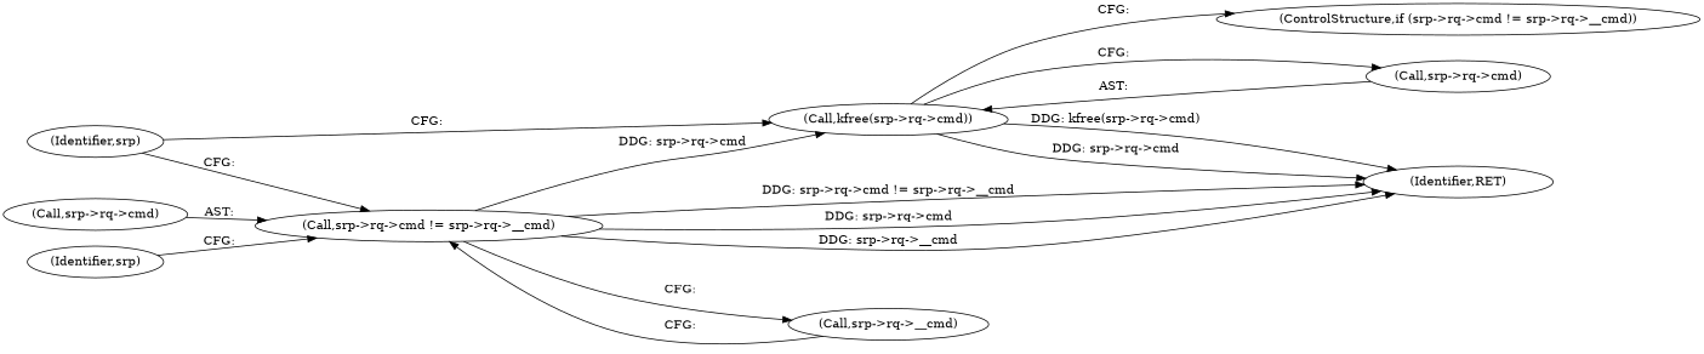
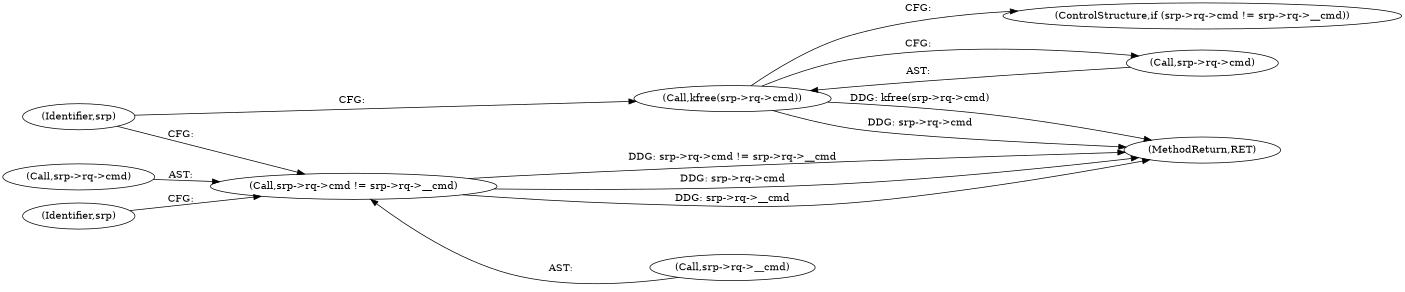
  digraph {
    rankdir=LR
    n1 [label="(Call,kfree(srp->rq->cmd))"]
    n2 [label="(ControlStructure,if (srp->rq->cmd != srp->rq->__cmd))"]
    n3 [label="(Call,srp->rq->cmd)"]
-   n4 [label="(Identifier,RET)"]
+   n4 [label="(MethodReturn,RET)"]
    n5 [label="(Call,srp->rq->cmd != srp->rq->__cmd)"]
    n6 [label="(Call,srp->rq->__cmd)"]
    n7 [label="(Identifier,srp)"]
    n8 [label="(Call,srp->rq->cmd)"]
    n9 [label="(Identifier,srp)"]
    n1 -> n2 [label="CFG: "]
    n1 -> n3 [label="CFG: "]
    n1 -> n4 [label="DDG: kfree(srp->rq->cmd)"]
    n1 -> n4 [label="DDG: srp->rq->cmd"]
    n3 -> n1 [label="AST: "]
-   n5 -> n1 [label="DDG: srp->rq->cmd"]
    n5 -> n4 [label="DDG: srp->rq->cmd != srp->rq->__cmd"]
    n5 -> n4 [label="DDG: srp->rq->cmd"]
    n5 -> n4 [label="DDG: srp->rq->__cmd"]
-   n5 -> n6 [label="CFG: "]
-   n6 -> n5 [label="CFG: "]
+   n6 -> n5 [label="AST: "]
    n7 -> n1 [label="CFG: "]
    n7 -> n5 [label="CFG: "]
    n8 -> n5 [label="AST: "]
    n9 -> n5 [label="CFG: "]
  }
